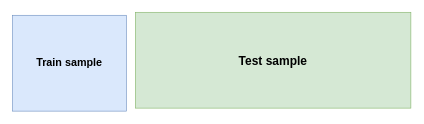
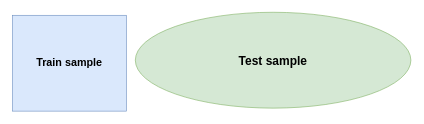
  <mxCell id="0" />
  <mxCell id="1" parent="0" />
  <mxCell id="2" value="&lt;font style=&quot;font-size: 18px&quot;&gt;&lt;b&gt;Train sample&lt;/b&gt;&lt;/font&gt;" style="rounded=0;whiteSpace=wrap;html=1;fillColor=#dae8fc;strokeColor=#6c8ebf;" vertex="1" parent="1"><mxGeometry x="20" y="25" width="190" height="160" as="geometry" /></mxCell>
- <mxCell id="3" value="&lt;font style=&quot;font-size: 20px&quot;&gt;&lt;b&gt;Test sample&lt;/b&gt;&lt;/font&gt;" style="rounded=0;whiteSpace=wrap;html=1;fillColor=#d5e8d4;strokeColor=#82b366;" vertex="1" parent="1"><mxGeometry x="225" y="20" width="460" height="160" as="geometry" /></mxCell>
+ <mxCell id="3" value="&lt;font style=&quot;font-size: 20px&quot;&gt;&lt;b&gt;Test sample&lt;/b&gt;&lt;/font&gt;" style="ellipse;whiteSpace=wrap;html=1;fillColor=#d5e8d4;strokeColor=#82b366;" vertex="1" parent="1"><mxGeometry x="225" y="20" width="460" height="160" as="geometry" /></mxCell>
